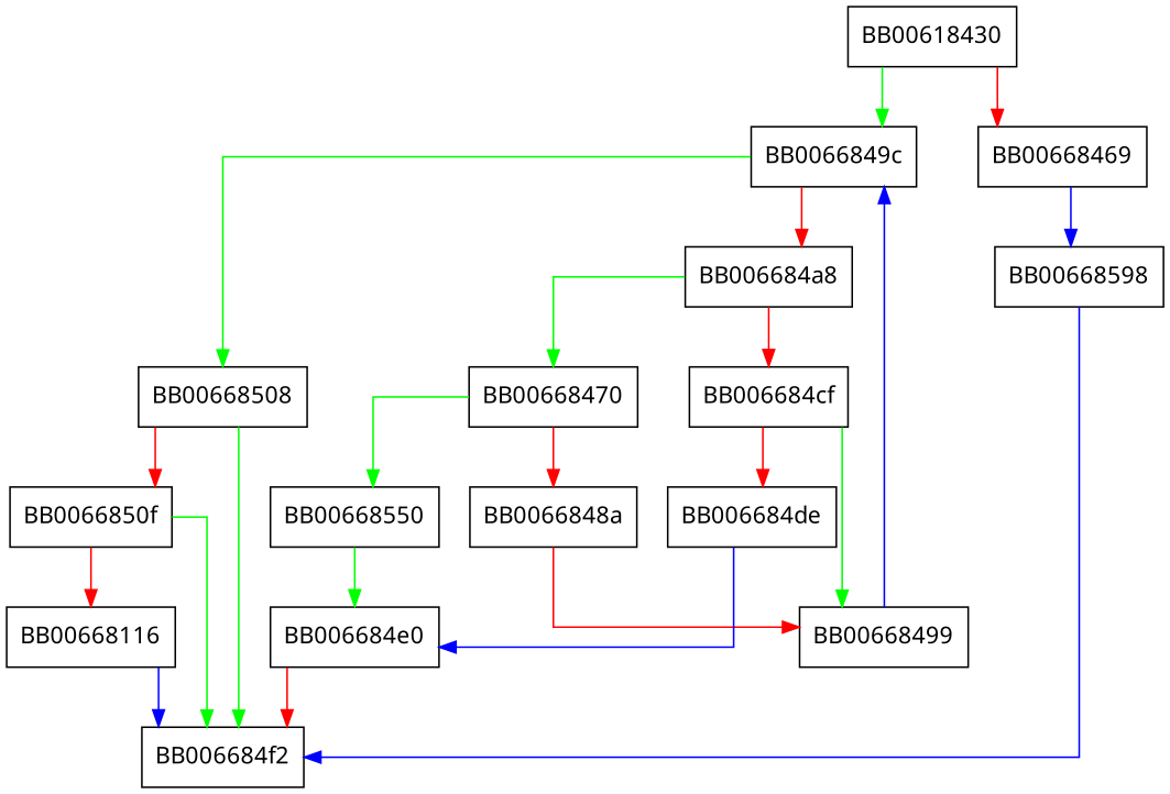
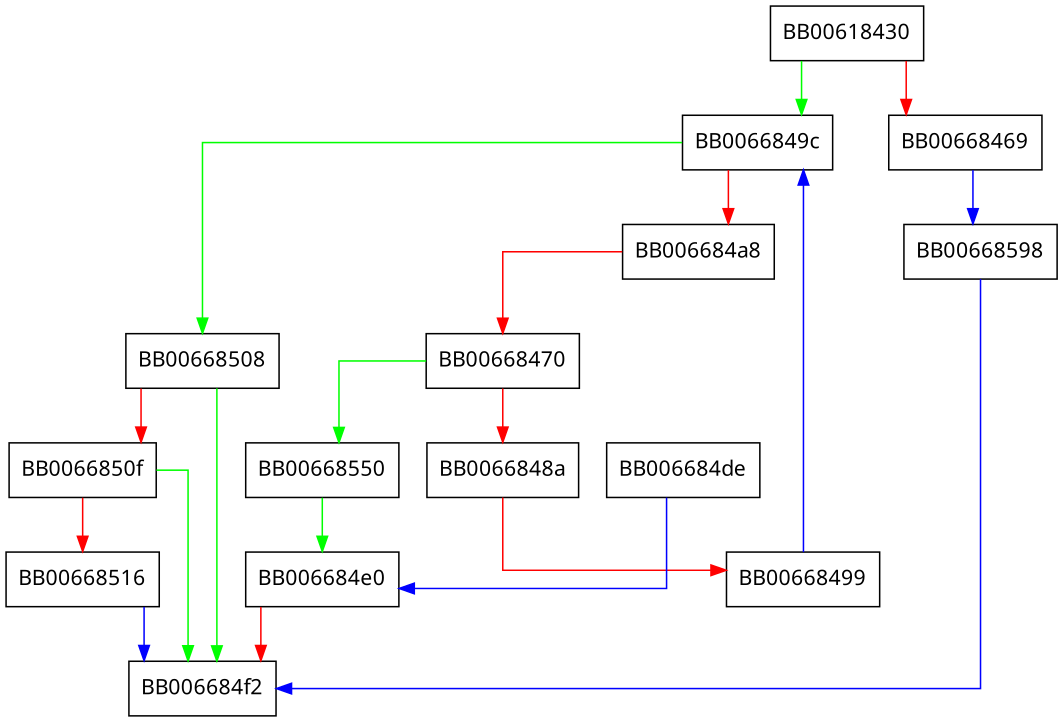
  digraph {
    fontname="Noto Sans"
    splines=ortho
    node [fontname="Noto Sans" shape=box]
    edge [color=red fontname="Noto Sans"]
    n1 [label=BB00618430]
    BB0066849c
    BB00668469
    BB00668508
    BB006684a8
    BB00668598
    BB006684f2
    BB0066850f
    BB00668470
-   BB006684cf
    BB00668550
    BB0066848a
    BB006684e0
    BB00668499
-   BB00668516 [label=BB00668116]
+   BB00668516
    BB006684de
    n1 -> BB0066849c [color=green]
    n1 -> BB00668469
    BB0066849c -> BB00668508 [color=green]
    BB0066849c -> BB006684a8
    BB00668469 -> BB00668598 [color=blue]
    BB00668508 -> BB006684f2 [color=green]
    BB00668508 -> BB0066850f
-   BB006684a8 -> BB00668470 [color=green]
-   BB006684a8 -> BB006684cf
+   BB006684a8 -> BB00668470
    BB00668598 -> BB006684f2 [color=blue]
    BB0066850f -> BB006684f2 [color=green]
    BB0066850f -> BB00668516
    BB00668470 -> BB00668550 [color=green]
    BB00668470 -> BB0066848a
-   BB006684cf -> BB00668499 [color=green]
-   BB006684cf -> BB006684de
    BB00668550 -> BB006684e0 [color=green]
    BB0066848a -> BB00668499
    BB006684e0 -> BB006684f2
    BB00668499 -> BB0066849c [color=blue]
    BB00668516 -> BB006684f2 [color=blue]
    BB006684de -> BB006684e0 [color=blue]
  }
